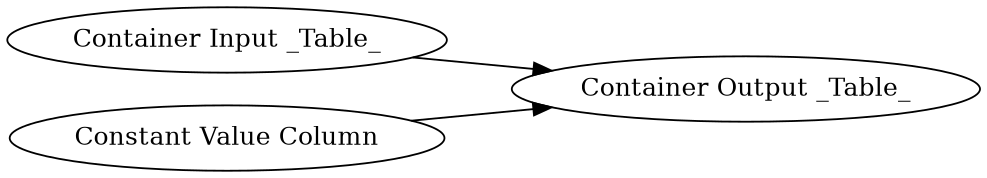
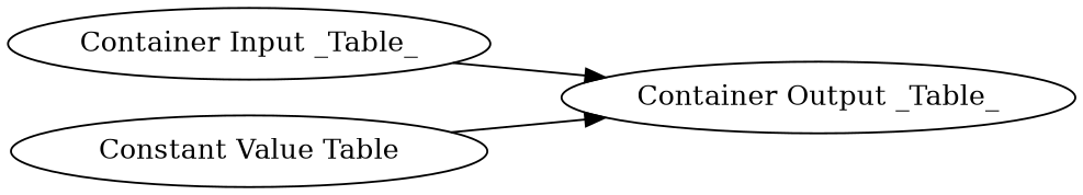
  digraph {
    rankdir=LR
    n1 [label="Container Output _Table_"]
    n2 [label="Container Input _Table_"]
-   n3 [label="Constant Value Column"]
+   n3 [label="Constant Value Table"]
    n2 -> n1
    n3 -> n1
  }
